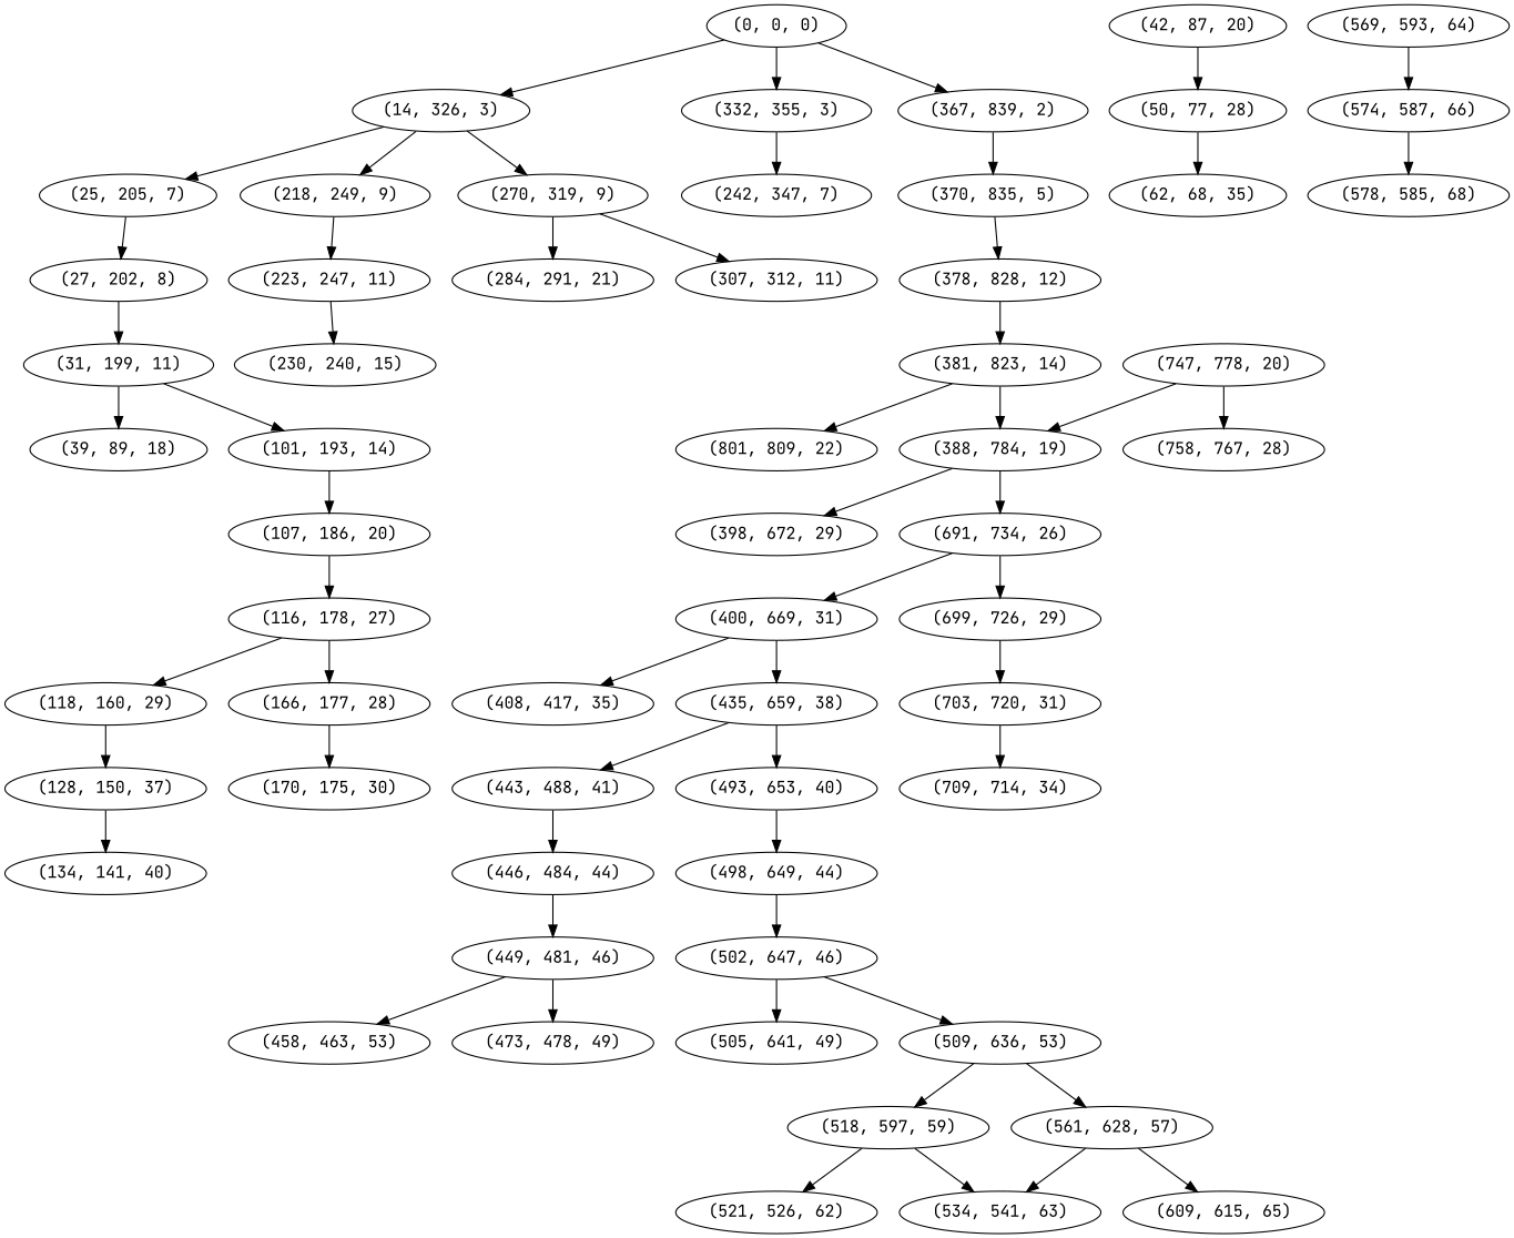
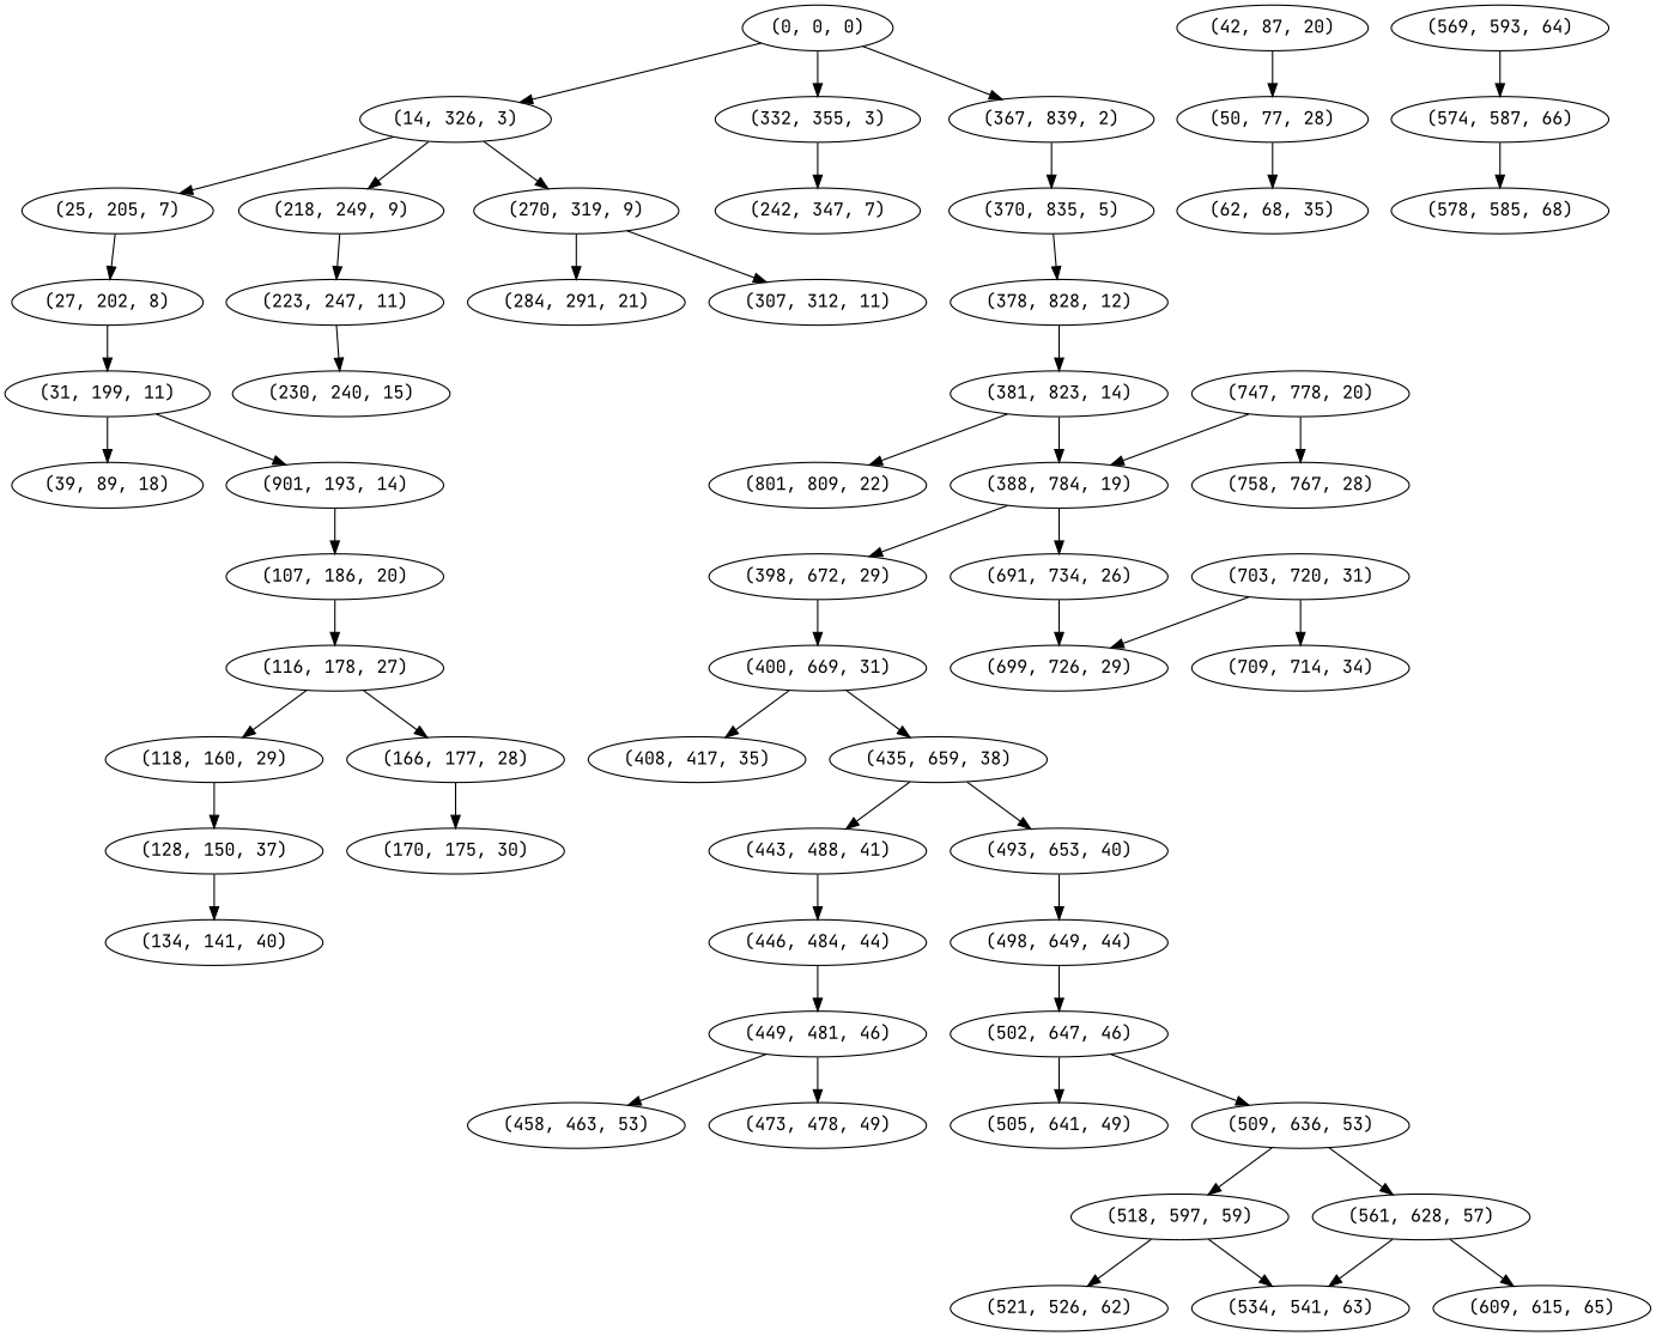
  digraph {
    fontname="JetBrains Mono"
    node [fontname="JetBrains Mono"]
    edge [fontname="JetBrains Mono"]
    "(0, 0, 0)"
    "(14, 326, 3)"
    "(332, 355, 3)"
    "(367, 839, 2)"
    "(25, 205, 7)"
    "(218, 249, 9)"
    "(270, 319, 9)"
    n8 [label="(242, 347, 7)"]
    "(370, 835, 5)"
    "(27, 202, 8)"
    "(223, 247, 11)"
    "(284, 291, 21)"
    "(307, 312, 11)"
    "(31, 199, 11)"
    "(39, 89, 18)"
-   "(101, 193, 14)"
+   "(101, 193, 14)" [label="(901, 193, 14)"]
    "(107, 186, 20)"
    "(42, 87, 20)"
    "(50, 77, 28)"
    "(62, 68, 35)"
    "(116, 178, 27)"
    "(118, 160, 29)"
    "(166, 177, 28)"
    "(128, 150, 37)"
    "(170, 175, 30)"
    "(134, 141, 40)"
    "(230, 240, 15)"
    "(378, 828, 12)"
    "(381, 823, 14)"
    "(388, 784, 19)"
    "(801, 809, 22)"
    "(398, 672, 29)"
    "(691, 734, 26)"
    "(400, 669, 31)"
    "(699, 726, 29)"
    "(747, 778, 20)"
    "(758, 767, 28)"
    "(408, 417, 35)"
    "(435, 659, 38)"
    "(443, 488, 41)"
    "(493, 653, 40)"
    "(446, 484, 44)"
    "(498, 649, 44)"
    "(449, 481, 46)"
    "(458, 463, 53)"
    "(473, 478, 49)"
    "(502, 647, 46)"
    "(505, 641, 49)"
    "(509, 636, 53)"
    n50 [label="(518, 597, 59)"]
    "(561, 628, 57)"
    "(521, 526, 62)"
    "(534, 541, 63)"
    "(609, 615, 65)"
    "(569, 593, 64)"
    "(574, 587, 66)"
    "(578, 585, 68)"
    "(703, 720, 31)"
    "(709, 714, 34)"
    "(0, 0, 0)" -> "(14, 326, 3)"
    "(0, 0, 0)" -> "(332, 355, 3)"
    "(0, 0, 0)" -> "(367, 839, 2)"
    "(14, 326, 3)" -> "(25, 205, 7)"
    "(14, 326, 3)" -> "(218, 249, 9)"
    "(14, 326, 3)" -> "(270, 319, 9)"
    "(332, 355, 3)" -> n8
    "(367, 839, 2)" -> "(370, 835, 5)"
    "(25, 205, 7)" -> "(27, 202, 8)"
    "(218, 249, 9)" -> "(223, 247, 11)"
    "(270, 319, 9)" -> "(284, 291, 21)"
    "(270, 319, 9)" -> "(307, 312, 11)"
    "(370, 835, 5)" -> "(378, 828, 12)"
    "(27, 202, 8)" -> "(31, 199, 11)"
    "(223, 247, 11)" -> "(230, 240, 15)"
    "(31, 199, 11)" -> "(39, 89, 18)"
    "(31, 199, 11)" -> "(101, 193, 14)"
    "(101, 193, 14)" -> "(107, 186, 20)"
    "(107, 186, 20)" -> "(116, 178, 27)"
    "(42, 87, 20)" -> "(50, 77, 28)"
    "(50, 77, 28)" -> "(62, 68, 35)"
    "(116, 178, 27)" -> "(118, 160, 29)"
    "(116, 178, 27)" -> "(166, 177, 28)"
    "(118, 160, 29)" -> "(128, 150, 37)"
    "(166, 177, 28)" -> "(170, 175, 30)"
    "(128, 150, 37)" -> "(134, 141, 40)"
    "(378, 828, 12)" -> "(381, 823, 14)"
    "(381, 823, 14)" -> "(388, 784, 19)"
    "(381, 823, 14)" -> "(801, 809, 22)"
    "(388, 784, 19)" -> "(398, 672, 29)"
    "(388, 784, 19)" -> "(691, 734, 26)"
-   "(691, 734, 26)" -> "(400, 669, 31)"
+   "(398, 672, 29)" -> "(400, 669, 31)"
    "(691, 734, 26)" -> "(699, 726, 29)"
    "(400, 669, 31)" -> "(408, 417, 35)"
    "(400, 669, 31)" -> "(435, 659, 38)"
-   "(699, 726, 29)" -> "(703, 720, 31)"
+   "(703, 720, 31)" -> "(699, 726, 29)"
    "(747, 778, 20)" -> "(388, 784, 19)"
    "(747, 778, 20)" -> "(758, 767, 28)"
    "(435, 659, 38)" -> "(443, 488, 41)"
    "(435, 659, 38)" -> "(493, 653, 40)"
    "(443, 488, 41)" -> "(446, 484, 44)"
    "(493, 653, 40)" -> "(498, 649, 44)"
    "(446, 484, 44)" -> "(449, 481, 46)"
    "(498, 649, 44)" -> "(502, 647, 46)"
    "(449, 481, 46)" -> "(458, 463, 53)"
    "(449, 481, 46)" -> "(473, 478, 49)"
    "(502, 647, 46)" -> "(505, 641, 49)"
    "(502, 647, 46)" -> "(509, 636, 53)"
    "(509, 636, 53)" -> n50
    "(509, 636, 53)" -> "(561, 628, 57)"
    n50 -> "(521, 526, 62)"
    n50 -> "(534, 541, 63)"
    "(561, 628, 57)" -> "(534, 541, 63)"
    "(561, 628, 57)" -> "(609, 615, 65)"
    "(569, 593, 64)" -> "(574, 587, 66)"
    "(574, 587, 66)" -> "(578, 585, 68)"
    "(703, 720, 31)" -> "(709, 714, 34)"
  }
